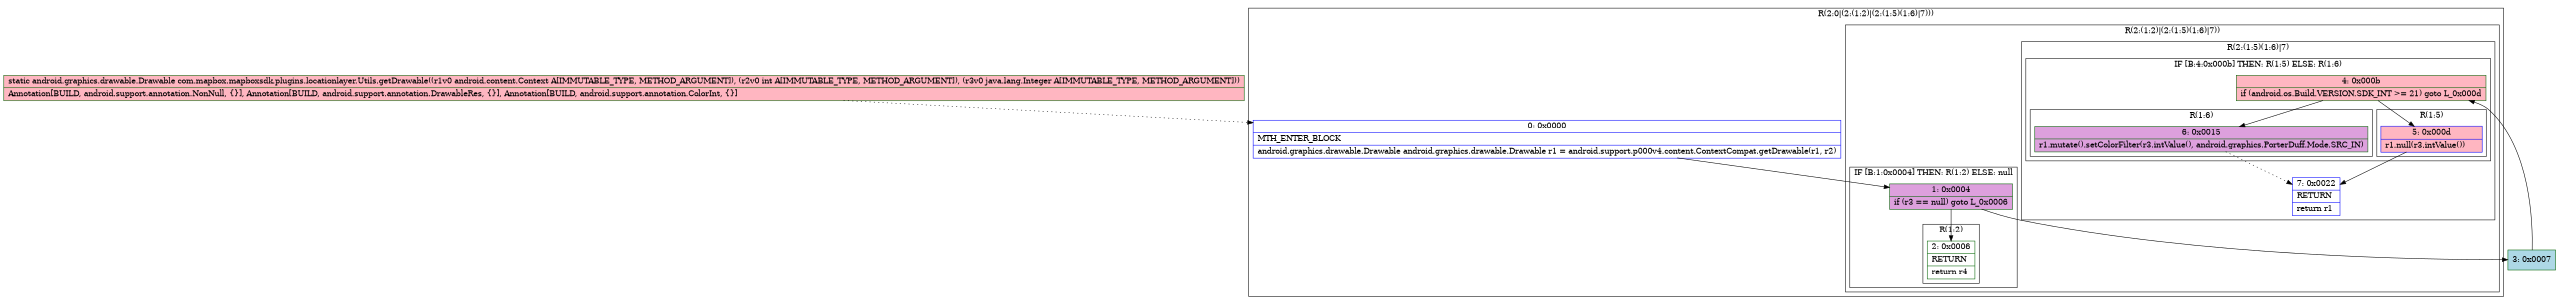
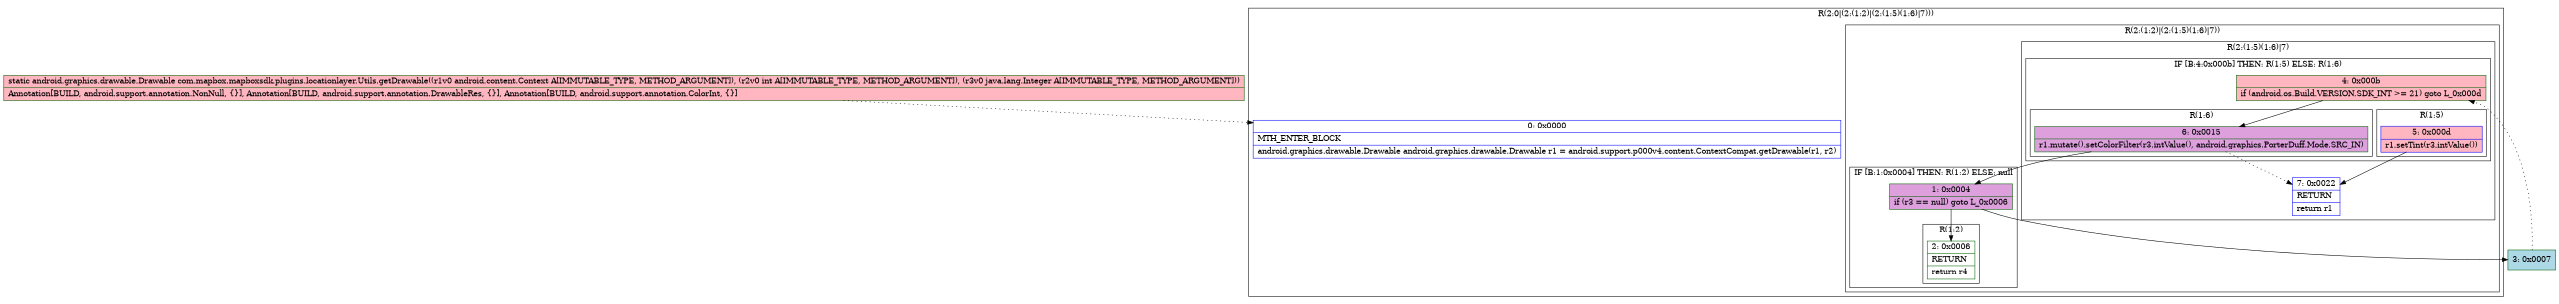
  digraph {
    node [color=darkgreen fillcolor=white shape=record style=filled]
    edge [style=solid]
    n1 [label="{2\:\ 0x0006|RETURN\l|return r4\l}"]
    n2 [fillcolor=plum label="{1\:\ 0x0004|if (r3 == null) goto L_0x0006\l}"]
-   n3 [color=blue fillcolor=lightpink label="{5\:\ 0x000d|r1.null(r3.intValue())\l}"]
+   n3 [color=blue fillcolor=lightpink label="{5\:\ 0x000d|r1.setTint(r3.intValue())\l}"]
    n4 [fillcolor=plum label="{6\:\ 0x0015|r1.mutate().setColorFilter(r3.intValue(), android.graphics.PorterDuff.Mode.SRC_IN)\l}"]
    n5 [fillcolor=lightpink label="{4\:\ 0x000b|if (android.os.Build.VERSION.SDK_INT \>= 21) goto L_0x000d\l}"]
    n6 [color=blue label="{7\:\ 0x0022|RETURN\l|return r1\l}"]
    n7 [color=blue label="{0\:\ 0x0000|MTH_ENTER_BLOCK\l|android.graphics.drawable.Drawable android.graphics.drawable.Drawable r1 = android.support.p000v4.content.ContextCompat.getDrawable(r1, r2)\l}"]
    n8 [fillcolor=lightblue label="{3\:\ 0x0007}"]
    n9 [fillcolor=lightpink label="{static android.graphics.drawable.Drawable com.mapbox.mapboxsdk.plugins.locationlayer.Utils.getDrawable((r1v0 android.content.Context A[IMMUTABLE_TYPE, METHOD_ARGUMENT]), (r2v0 int A[IMMUTABLE_TYPE, METHOD_ARGUMENT]), (r3v0 java.lang.Integer A[IMMUTABLE_TYPE, METHOD_ARGUMENT]))  | Annotation[BUILD, android.support.annotation.NonNull, \{\}], Annotation[BUILD, android.support.annotation.DrawableRes, \{\}], Annotation[BUILD, android.support.annotation.ColorInt, \{\}]\l}"]
    subgraph cluster_1 {
      label="R(2:0|(2:(1:2)|(2:(1:5)(1:6)|7)))"
      n7
      subgraph cluster_2 {
        label="R(2:(1:2)|(2:(1:5)(1:6)|7))"
        subgraph cluster_3 {
          label="IF [B:1:0x0004] THEN: R(1:2) ELSE: null"
          n2
          subgraph cluster_4 {
            label="R(1:2)"
            n1
          }
        }
        subgraph cluster_5 {
          label="R(2:(1:5)(1:6)|7)"
          n6
          subgraph cluster_6 {
            label="IF [B:4:0x000b] THEN: R(1:5) ELSE: R(1:6)"
            n5
            subgraph cluster_7 {
              label="R(1:5)"
              n3
            }
            subgraph cluster_8 {
              label="R(1:6)"
              n4
            }
          }
        }
      }
    }
    n2 -> n1
    n2 -> n8
    n3 -> n6
    n4 -> n6 [style=dotted]
-   n5 -> n3
    n5 -> n4
-   n7 -> n2
-   n8 -> n5
+   n4 -> n2
+   n8 -> n5 [style=dotted]
    n9 -> n7 [style=dotted]
  }
